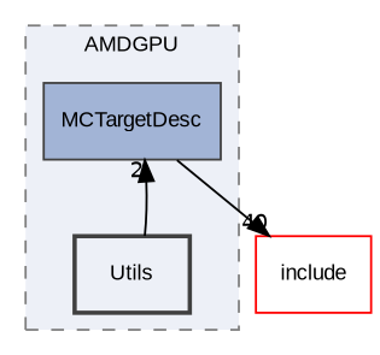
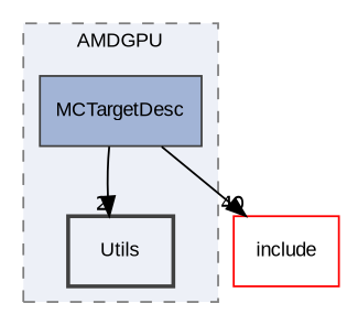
  digraph {
    compound=true
    fontname="Liberation Sans"
    node [color=grey25 fillcolor="#edf0f7" fontname="Liberation Sans" fontsize=10 shape=box]
    edge [fontname="Liberation Sans" fontsize=10 labeldistance=1.5 labelfontname=Helvetica labelfontsize=10]
    n1 [fillcolor="#a2b4d6" label=MCTargetDesc style="filled,"]
    n2 [label=Utils style="filled,bold,"]
    n3 [color=red label=include]
    subgraph cluster_1 {
      bgcolor="#edf0f7"
      fontsize=10
      label=AMDGPU
      pencolor=grey50
      style="filled,dashed,"
      n1
      n2
    }
    n1 -> n3 [headlabel=40]
-   n2 -> n1 [headlabel=2]
+   n1 -> n2 [headlabel=2]
  }
